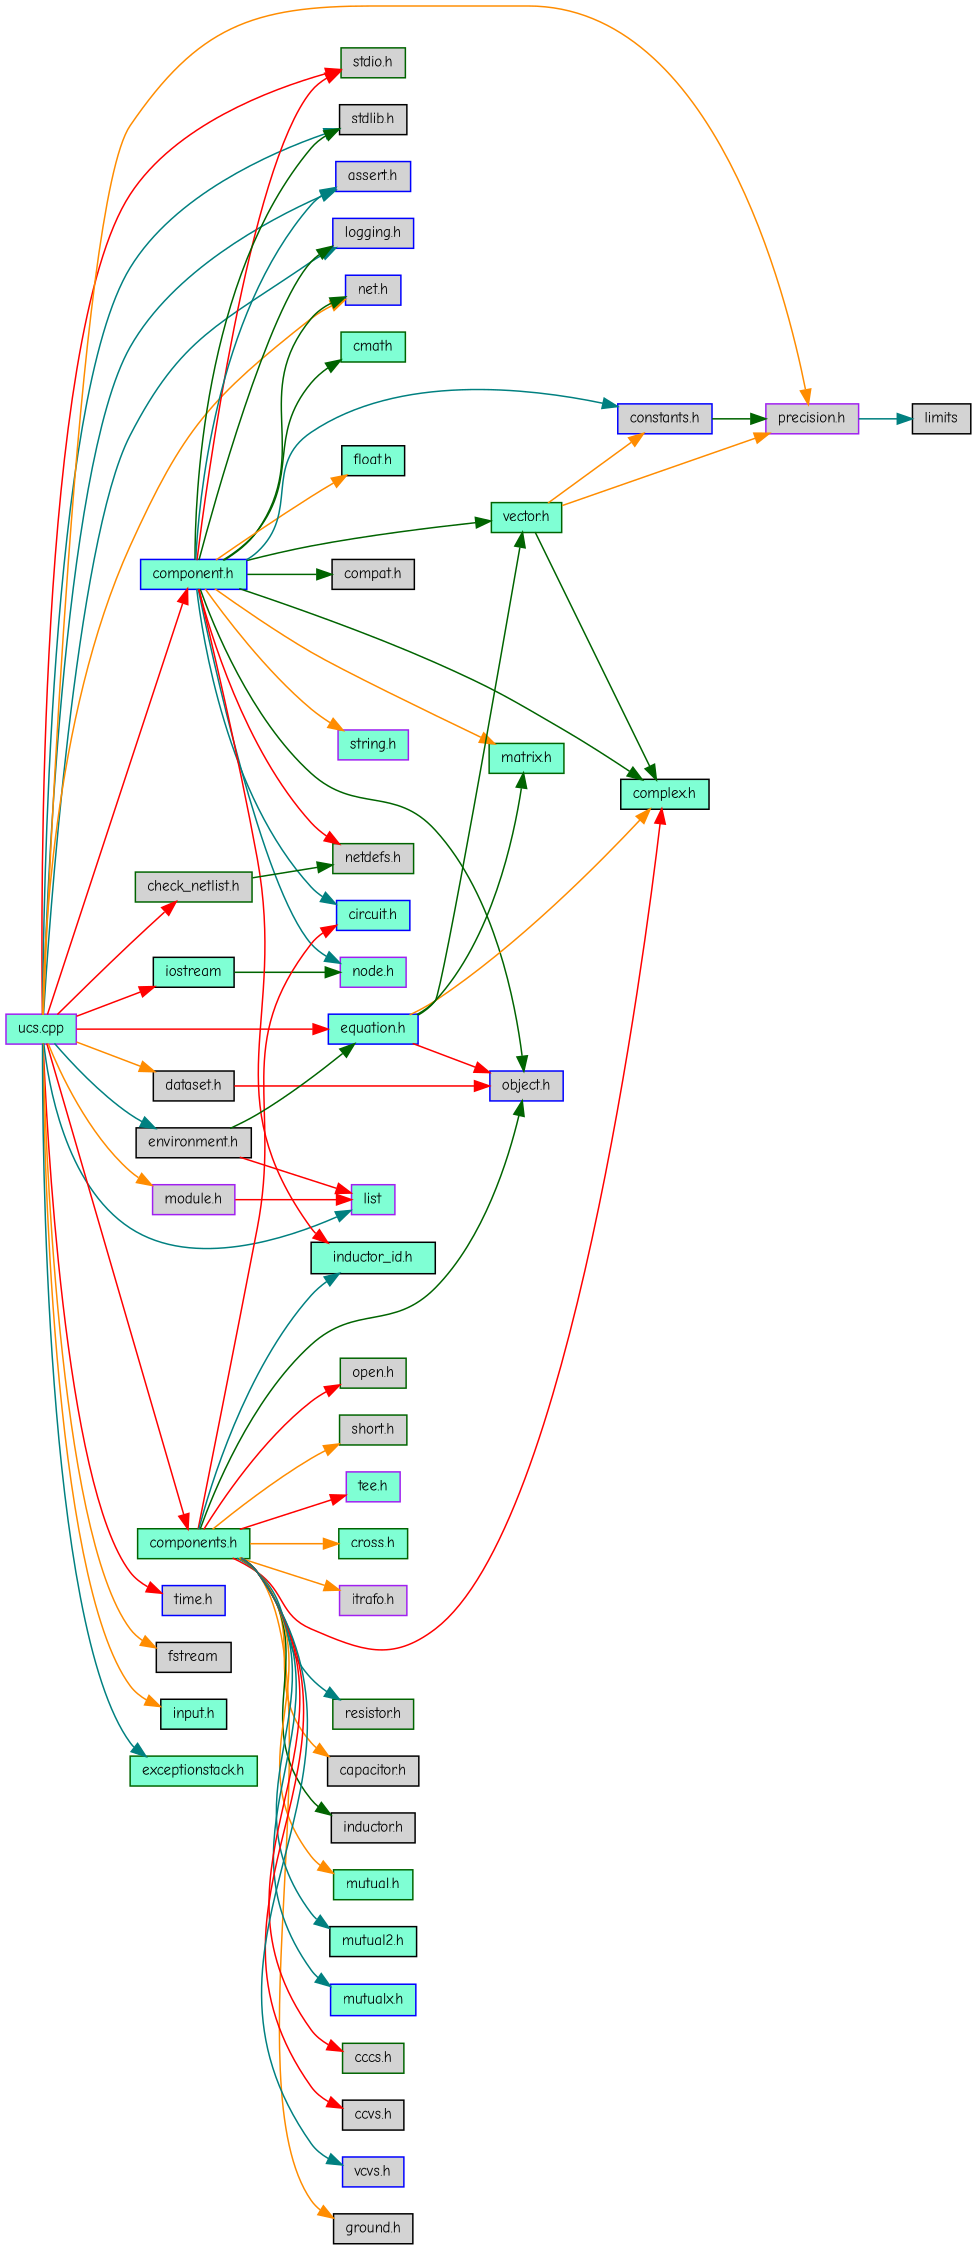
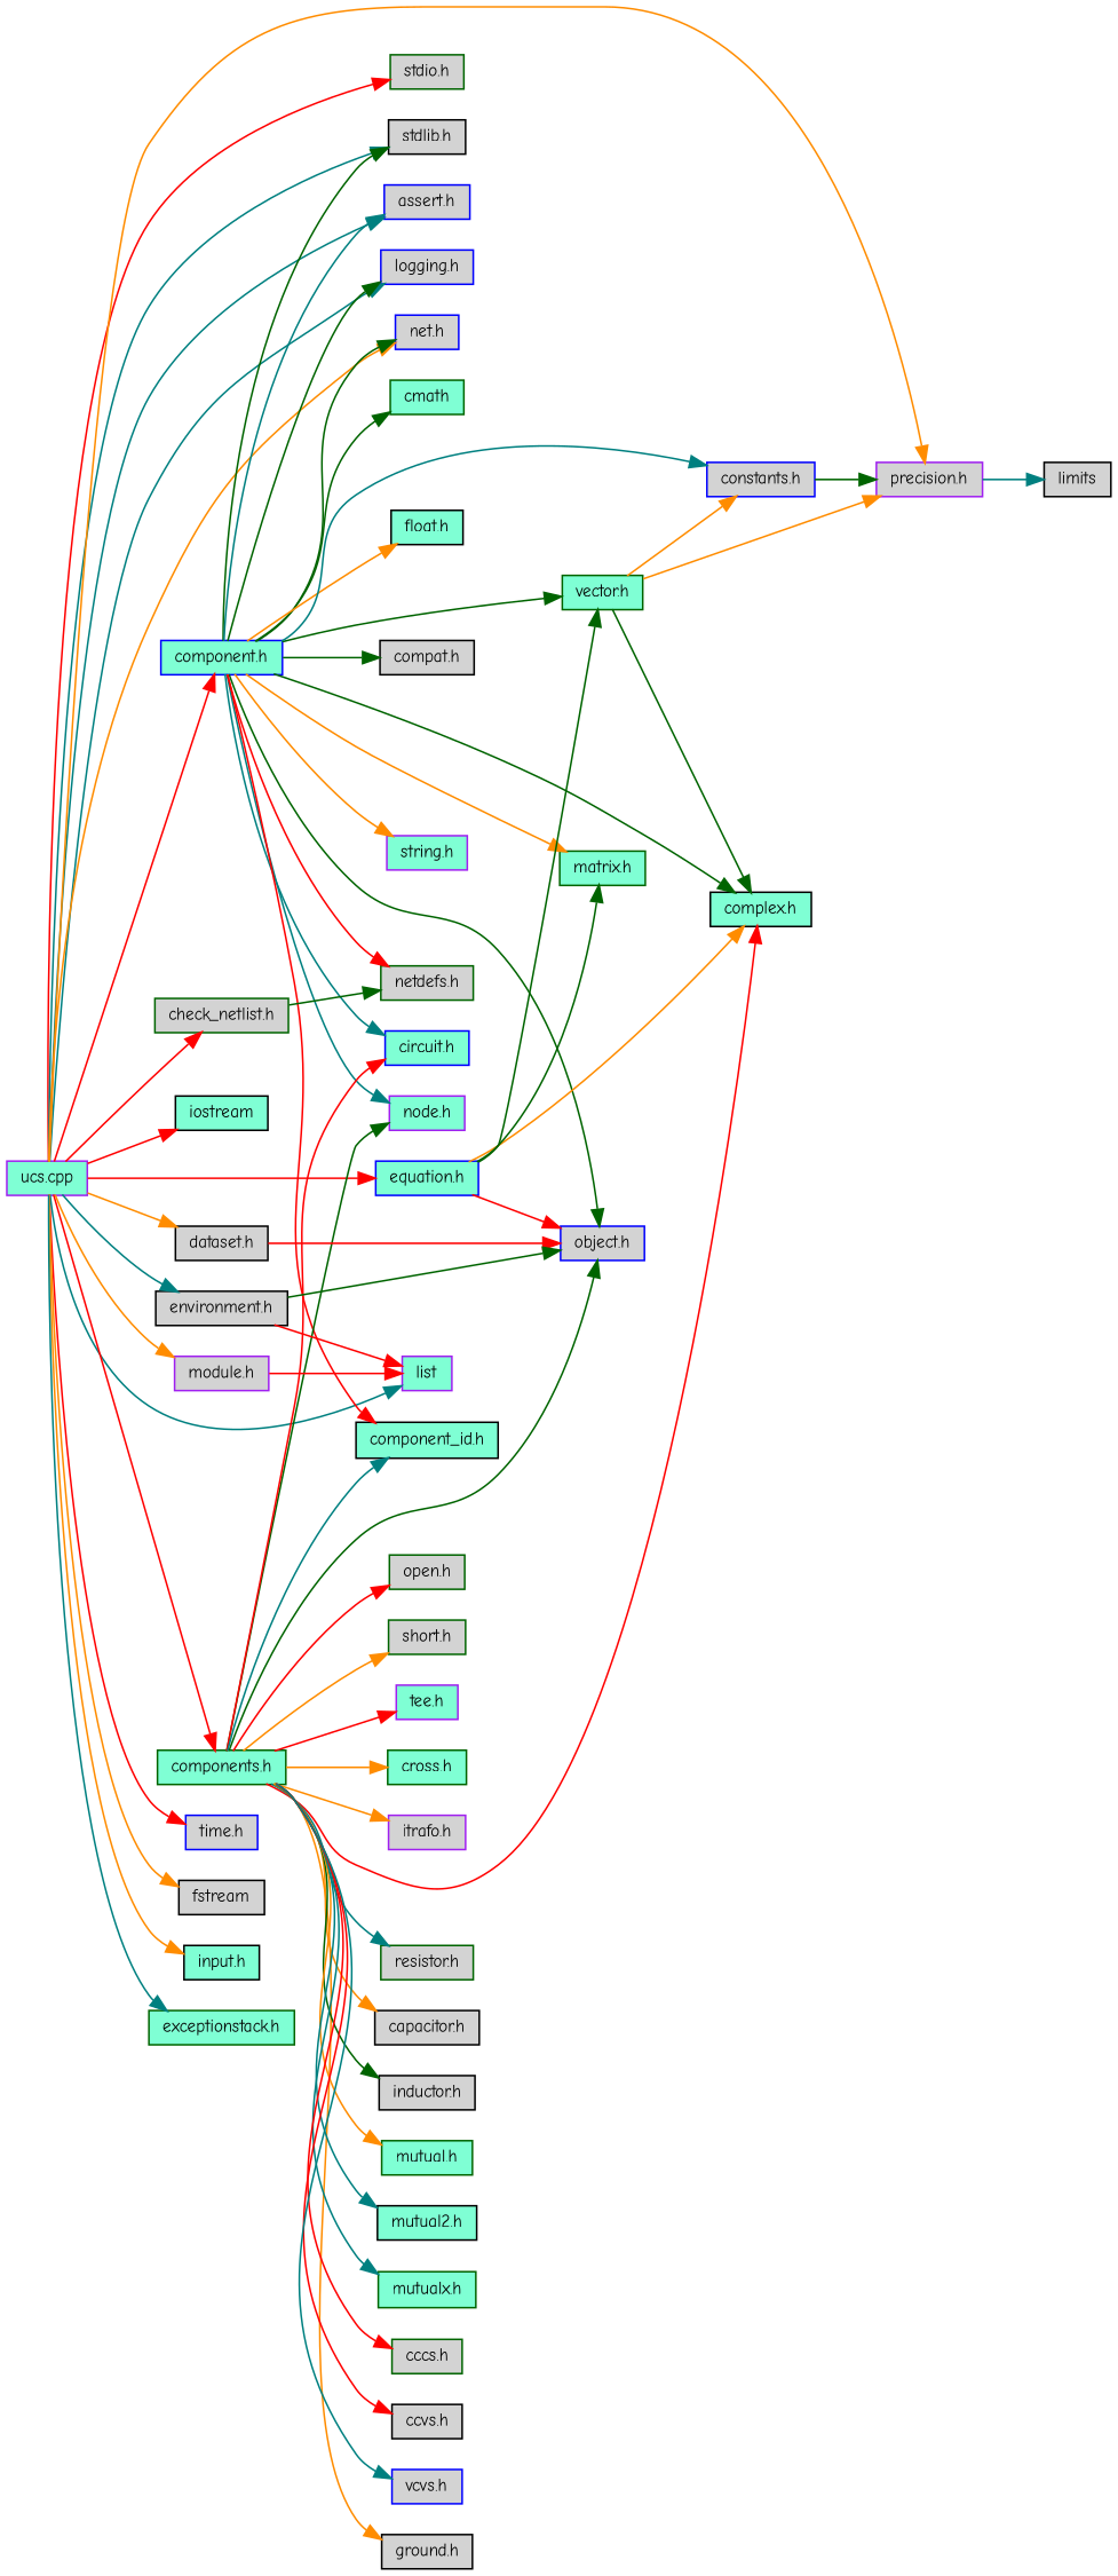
  digraph {
    fontname="Comic Neue"
    rankdir=LR
    node [color=black fillcolor=lightgrey fontname="Comic Neue" fontsize=10 shape=record style=filled]
    edge [color=red fontname="Comic Neue" fontsize=10 labelfontname=Helvetica labelfontsize=10 style=solid]
    n1 [color=purple fillcolor=aquamarine fontcolor=black height=0.2 label="ucs.cpp" width=0.4]
    n2 [color=darkgreen height=0.2 label="stdio.h" width=0.4]
    n3 [height=0.2 label="stdlib.h" width=0.4]
    n4 [color=blue height=0.2 label="assert.h" width=0.4]
    n5 [color=blue height=0.2 label="time.h" width=0.4]
    n6 [color=purple fillcolor=aquamarine height=0.2 label=list width=0.4]
    n7 [fillcolor=aquamarine height=0.2 label=iostream width=0.4]
    n8 [height=0.2 label=fstream width=0.4]
    n9 [color=blue height=0.2 label="logging.h" width=0.4]
    n10 [color=purple height=0.2 label="precision.h" width=0.4]
    n11 [color=blue fillcolor=aquamarine height=0.2 label="component.h" width=0.4]
    n12 [color=blue height=0.2 label="net.h" width=0.4]
    n13 [color=darkgreen fillcolor=aquamarine height=0.2 label="components.h" width=0.4]
    n14 [fillcolor=aquamarine height=0.2 label="input.h" width=0.4]
    n15 [height=0.2 label="dataset.h" width=0.4]
    n16 [color=blue fillcolor=aquamarine height=0.2 label="equation.h" width=0.4]
    n17 [height=0.2 label="environment.h" width=0.4]
    n18 [color=darkgreen fillcolor=aquamarine height=0.2 label="exceptionstack.h" width=0.4]
    n19 [color=darkgreen height=0.2 label="check_netlist.h" width=0.4]
    n20 [color=purple height=0.2 label="module.h" width=0.4]
    n21 [color=purple fillcolor=aquamarine height=0.2 label="string.h" width=0.4]
    n22 [height=0.2 label=limits width=0.4]
    n23 [color=darkgreen fillcolor=aquamarine height=0.2 label=cmath width=0.4]
    n24 [fillcolor=aquamarine height=0.2 label="float.h" width=0.4]
    n25 [height=0.2 label="compat.h" width=0.4]
    n26 [fillcolor=aquamarine height=0.2 label="complex.h" width=0.4]
    n27 [color=blue height=0.2 label="object.h" width=0.4]
    n28 [color=darkgreen fillcolor=aquamarine height=0.2 label="vector.h" width=0.4]
    n29 [color=darkgreen fillcolor=aquamarine height=0.2 label="matrix.h" width=0.4]
    n30 [color=purple fillcolor=aquamarine height=0.2 label="node.h" width=0.4]
    n31 [color=blue fillcolor=aquamarine height=0.2 label="circuit.h" width=0.4]
-   n32 [fillcolor=aquamarine height=0.2 label="inductor_id.h" width=0.4]
+   n32 [fillcolor=aquamarine height=0.2 label="component_id.h" width=0.4]
    n33 [color=blue height=0.2 label="constants.h" width=0.4]
    n34 [color=darkgreen height=0.2 label="netdefs.h" width=0.4]
    n35 [height=0.2 label="ground.h" width=0.4]
    n36 [color=darkgreen height=0.2 label="open.h" width=0.4]
    n37 [color=darkgreen height=0.2 label="short.h" width=0.4]
    n38 [color=purple fillcolor=aquamarine height=0.2 label="tee.h" width=0.4]
    n39 [color=darkgreen fillcolor=aquamarine height=0.2 label="cross.h" width=0.4]
    n40 [color=purple height=0.2 label="itrafo.h" width=0.4]
    n41 [color=darkgreen height=0.2 label="resistor.h" width=0.4]
    n42 [height=0.2 label="capacitor.h" width=0.4]
    n43 [height=0.2 label="inductor.h" width=0.4]
    n44 [color=darkgreen fillcolor=aquamarine height=0.2 label="mutual.h" width=0.4]
    n45 [fillcolor=aquamarine height=0.2 label="mutual2.h" width=0.4]
-   n46 [color=blue fillcolor=aquamarine height=0.2 label="mutualx.h" width=0.4]
+   n46 [color=darkgreen fillcolor=aquamarine height=0.2 label="mutualx.h" width=0.4]
    n47 [color=darkgreen height=0.2 label="cccs.h" width=0.4]
    n48 [height=0.2 label="ccvs.h" width=0.4]
    n49 [color=blue height=0.2 label="vcvs.h" width=0.4]
    n1 -> n2
    n1 -> n3 [color=teal]
    n1 -> n4 [color=teal]
    n1 -> n5
    n1 -> n6 [color=teal]
    n1 -> n7
    n1 -> n8 [color=darkorange]
    n1 -> n9 [color=teal]
    n1 -> n10 [color=darkorange]
    n1 -> n11
    n1 -> n12 [color=darkorange]
    n1 -> n13
    n1 -> n14 [color=darkorange]
    n1 -> n15 [color=darkorange]
    n1 -> n16
    n1 -> n17 [color=teal]
    n1 -> n18 [color=teal]
    n1 -> n19
    n1 -> n20 [color=darkorange]
    n10 -> n22 [color=teal]
-   n11 -> n2
    n11 -> n3 [color=darkgreen]
    n11 -> n4 [color=teal]
    n11 -> n9 [color=darkgreen]
    n11 -> n12 [color=darkgreen]
    n11 -> n21 [color=darkorange]
    n11 -> n23 [color=darkgreen]
    n11 -> n24 [color=darkorange]
    n11 -> n25 [color=darkgreen]
    n11 -> n26 [color=darkgreen]
    n11 -> n27 [color=darkgreen]
    n11 -> n28 [color=darkgreen]
    n11 -> n29 [color=darkorange]
    n11 -> n30 [color=teal]
    n11 -> n31 [color=teal]
    n11 -> n32
    n11 -> n33 [color=teal]
    n11 -> n34
    n13 -> n26
    n13 -> n27 [color=darkgreen]
-   n7 -> n30 [color=darkgreen]
+   n13 -> n30 [color=darkgreen]
    n13 -> n31
    n13 -> n32 [color=teal]
    n13 -> n35 [color=darkorange]
    n13 -> n36
    n13 -> n37 [color=darkorange]
    n13 -> n38
    n13 -> n39 [color=darkorange]
    n13 -> n40 [color=darkorange]
    n13 -> n41 [color=teal]
    n13 -> n42 [color=darkorange]
    n13 -> n43 [color=darkgreen]
    n13 -> n44 [color=darkorange]
    n13 -> n45 [color=teal]
    n13 -> n46 [color=teal]
    n13 -> n47
    n13 -> n48
    n13 -> n49 [color=teal]
    n15 -> n27
    n16 -> n26 [color=darkorange]
    n16 -> n27
    n16 -> n28 [color=darkgreen]
    n16 -> n29 [color=darkgreen]
    n17 -> n6
-   n17 -> n16 [color=darkgreen]
+   n17 -> n27 [color=darkgreen]
    n19 -> n34 [color=darkgreen]
    n20 -> n6
    n28 -> n10 [color=darkorange]
    n28 -> n26 [color=darkgreen]
    n28 -> n33 [color=darkorange]
    n33 -> n10 [color=darkgreen]
  }
